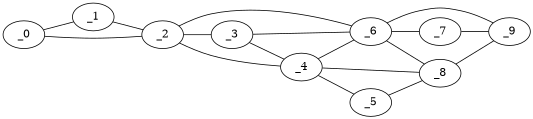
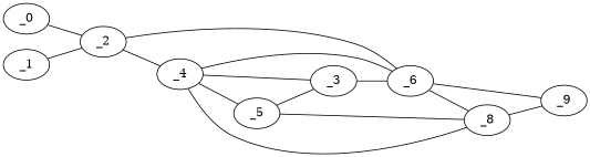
  graph {
    rankdir=LR
    node [x=121 y=80]
    edge [valence=1]
    _0 [x=76 y=85]
    _1 [x=80]
    _2 [x=101 y=90]
    _3 [x=102 y=76]
    _4 [x=109]
    _6 [x=119 y=74]
-   _7 [y=66]
    _9 [x=122 y=72]
    _5 [x=112 y=91]
    _8 [y=87]
-   _0 -- _1
    _0 -- _2
    _1 -- _2
-   _2 -- _3 [valence=2]
+   _5 -- _3 [valence=2]
    _2 -- _4 [valence=2]
    _2 -- _6
    _3 -- _4
    _3 -- _6 [valence=2]
    _4 -- _6 [valence=2]
    _4 -- _5 [valence=2]
    _4 -- _8 [valence=2]
-   _6 -- _7 [valence=2]
    _6 -- _9 [valence=2]
    _6 -- _8
-   _7 -- _9
    _5 -- _8
    _8 -- _9
  }
